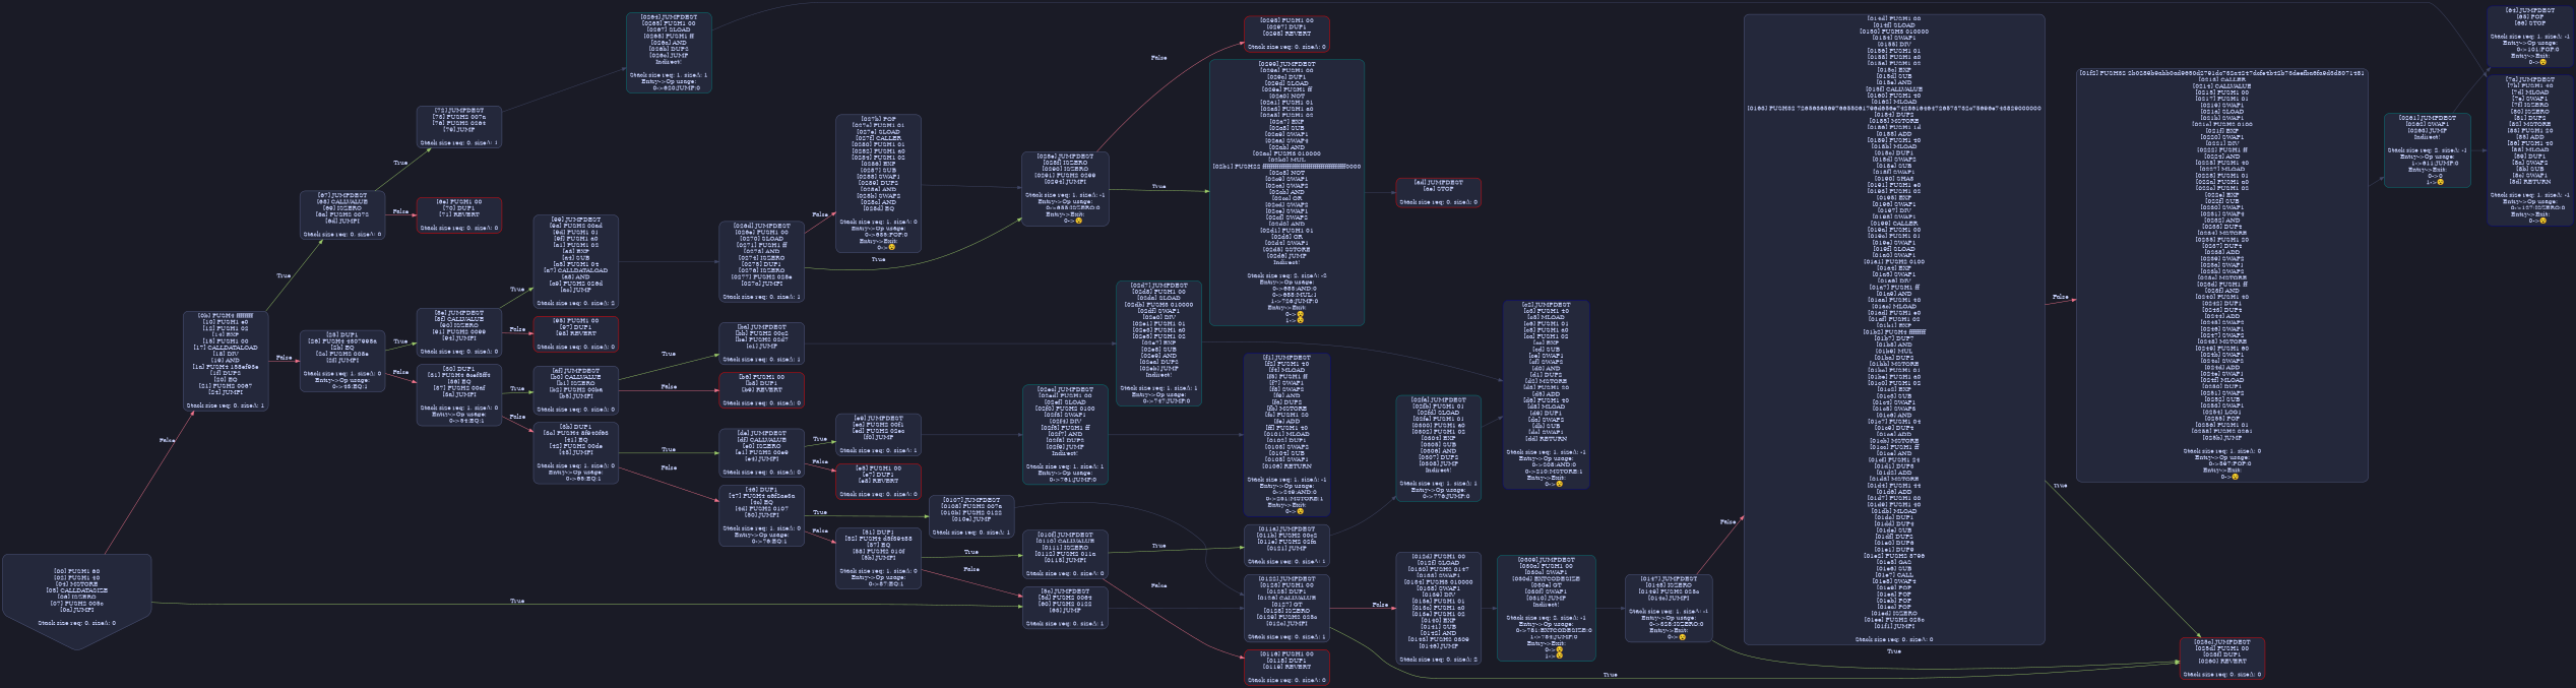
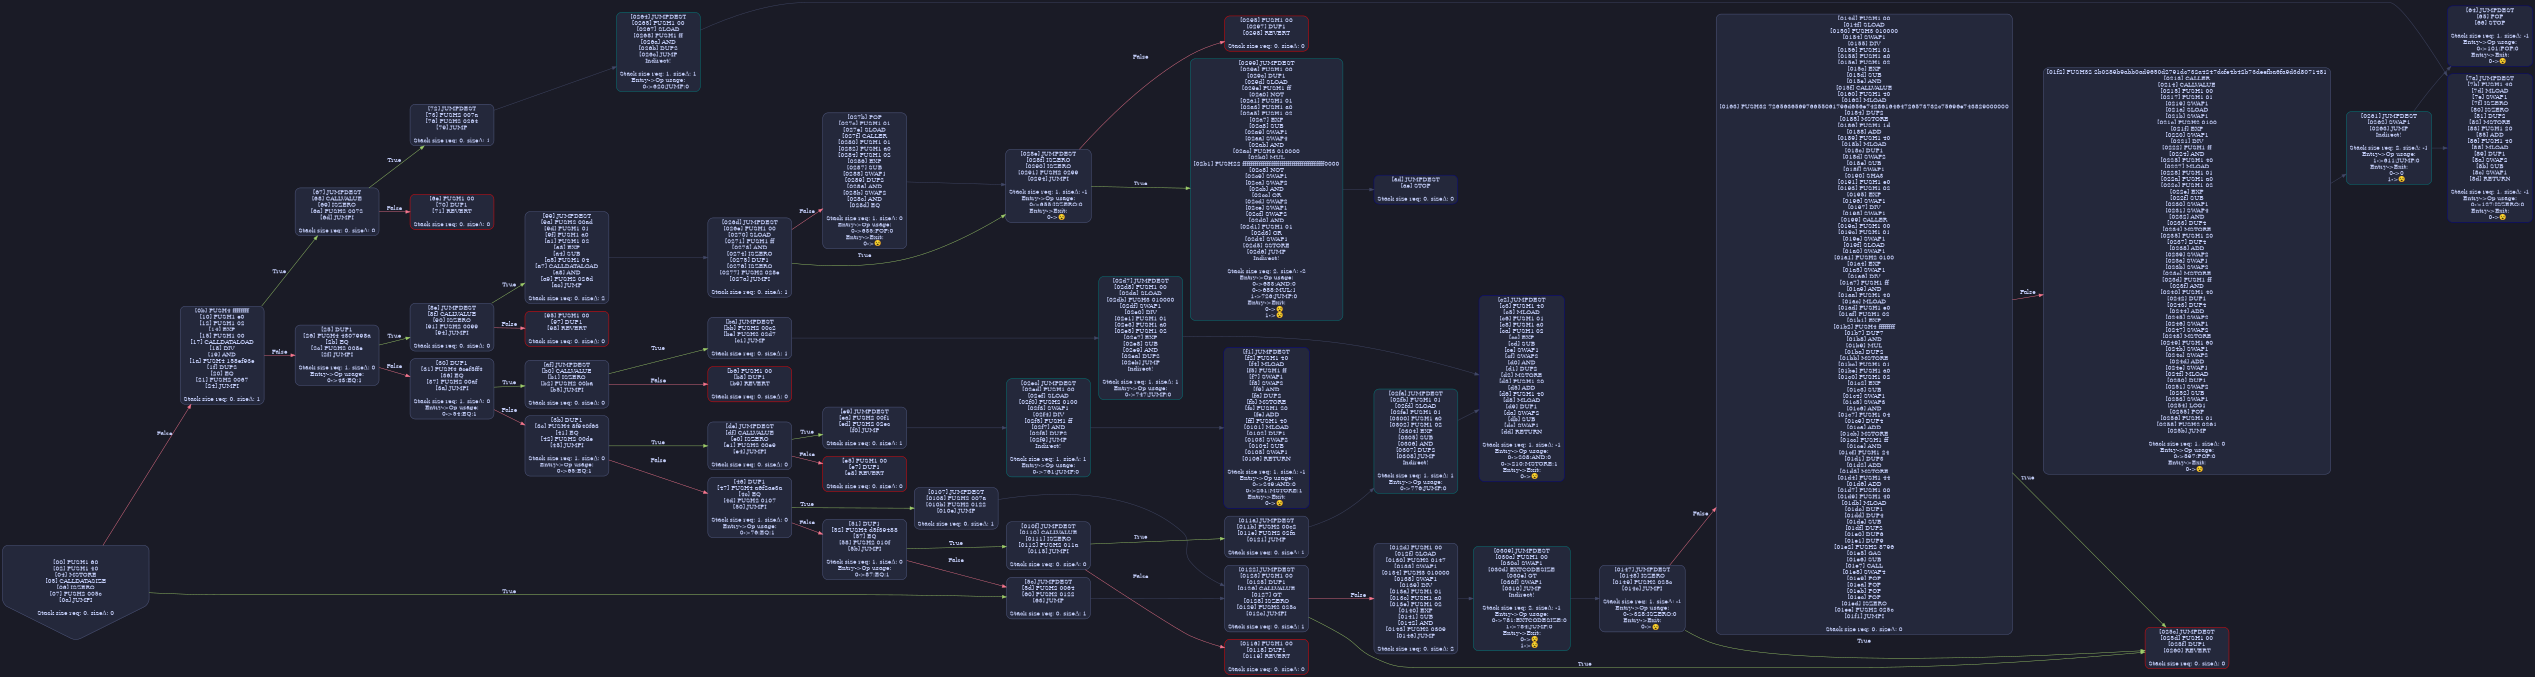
  digraph {
    bgcolor="#1a1b26"
    rankdir=LR
    fontname="DejaVu Serif"
    node [color="#565f89" fillcolor="#24283b" fontcolor="#c0caf5" fontname="DejaVu Serif" shape=box style="filled, rounded"]
    edge [color="#414868" fontcolor="#c0caf5" fontname="DejaVu Serif"]
    n1 [label="[00] PUSH1 60\n[02] PUSH1 40\n[04] MSTORE\n[05] CALLDATASIZE\n[06] ISZERO\n[07] PUSH2 005c\n[0a] JUMPI\n\nStack size req: 0, sizeΔ: 0\n" shape=invhouse]
    n2 [label="[0b] PUSH4 ffffffff\n[10] PUSH1 e0\n[12] PUSH1 02\n[14] EXP\n[15] PUSH1 00\n[17] CALLDATALOAD\n[18] DIV\n[19] AND\n[1a] PUSH4 158ef93e\n[1f] DUP2\n[20] EQ\n[21] PUSH2 0067\n[24] JUMPI\n\nStack size req: 0, sizeΔ: 1\n"]
    n3 [label="[5c] JUMPDEST\n[5d] PUSH2 0064\n[60] PUSH2 0122\n[63] JUMP\n\nStack size req: 0, sizeΔ: 1\n"]
    n4 [label="[25] DUP1\n[26] PUSH4 4307998a\n[2b] EQ\n[2c] PUSH2 008e\n[2f] JUMPI\n\nStack size req: 1, sizeΔ: 0\nEntry->Op usage:\n	0->43:EQ:1\n"]
    n5 [label="[67] JUMPDEST\n[68] CALLVALUE\n[69] ISZERO\n[6a] PUSH2 0072\n[6d] JUMPI\n\nStack size req: 0, sizeΔ: 0\n"]
    n6 [label="[30] DUP1\n[31] PUSH4 6cef5ff4\n[36] EQ\n[37] PUSH2 00af\n[3a] JUMPI\n\nStack size req: 1, sizeΔ: 0\nEntry->Op usage:\n	0->54:EQ:1\n"]
    n7 [label="[8e] JUMPDEST\n[8f] CALLVALUE\n[90] ISZERO\n[91] PUSH2 0099\n[94] JUMPI\n\nStack size req: 0, sizeΔ: 0\n"]
    n8 [label="[3b] DUP1\n[3c] PUSH4 8f940f63\n[41] EQ\n[42] PUSH2 00de\n[45] JUMPI\n\nStack size req: 1, sizeΔ: 0\nEntry->Op usage:\n	0->65:EQ:1\n"]
    n9 [label="[af] JUMPDEST\n[b0] CALLVALUE\n[b1] ISZERO\n[b2] PUSH2 00ba\n[b5] JUMPI\n\nStack size req: 0, sizeΔ: 0\n"]
    n10 [label="[46] DUP1\n[47] PUSH4 a6f2ae3a\n[4c] EQ\n[4d] PUSH2 0107\n[50] JUMPI\n\nStack size req: 1, sizeΔ: 0\nEntry->Op usage:\n	0->76:EQ:1\n"]
    n11 [label="[de] JUMPDEST\n[df] CALLVALUE\n[e0] ISZERO\n[e1] PUSH2 00e9\n[e4] JUMPI\n\nStack size req: 0, sizeΔ: 0\n"]
    n12 [label="[51] DUP1\n[52] PUSH4 d5f39488\n[57] EQ\n[58] PUSH2 010f\n[5b] JUMPI\n\nStack size req: 1, sizeΔ: 0\nEntry->Op usage:\n	0->87:EQ:1\n"]
    n13 [label="[0107] JUMPDEST\n[0108] PUSH2 007a\n[010b] PUSH2 0122\n[010e] JUMP\n\nStack size req: 0, sizeΔ: 1\n"]
    n14 [label="[010f] JUMPDEST\n[0110] CALLVALUE\n[0111] ISZERO\n[0112] PUSH2 011a\n[0115] JUMPI\n\nStack size req: 0, sizeΔ: 0\n"]
    n15 [label="[0122] JUMPDEST\n[0123] PUSH1 00\n[0125] DUP1\n[0126] CALLVALUE\n[0127] GT\n[0128] ISZERO\n[0129] PUSH2 025c\n[012c] JUMPI\n\nStack size req: 0, sizeΔ: 1\n"]
    n16 [color=darkblue label="[64] JUMPDEST\n[65] POP\n[66] STOP\n\nStack size req: 1, sizeΔ: -1\nEntry->Op usage:\n	0->101:POP:0\nEntry->Exit:\n	0->😵\n"]
    n17 [color=red label="[6e] PUSH1 00\n[70] DUP1\n[71] REVERT\n\nStack size req: 0, sizeΔ: 0\n"]
    n18 [label="[72] JUMPDEST\n[73] PUSH2 007a\n[76] PUSH2 0264\n[79] JUMP\n\nStack size req: 0, sizeΔ: 1\n"]
    n19 [color=teal label="[0264] JUMPDEST\n[0265] PUSH1 00\n[0267] SLOAD\n[0268] PUSH1 ff\n[026a] AND\n[026b] DUP2\n[026c] JUMP\nIndirect!\n\nStack size req: 1, sizeΔ: 1\nEntry->Op usage:\n	0->620:JUMP:0\n"]
    n20 [color=darkblue label="[7a] JUMPDEST\n[7b] PUSH1 40\n[7d] MLOAD\n[7e] SWAP1\n[7f] ISZERO\n[80] ISZERO\n[81] DUP2\n[82] MSTORE\n[83] PUSH1 20\n[85] ADD\n[86] PUSH1 40\n[88] MLOAD\n[89] DUP1\n[8a] SWAP2\n[8b] SUB\n[8c] SWAP1\n[8d] RETURN\n\nStack size req: 1, sizeΔ: -1\nEntry->Op usage:\n	0->127:ISZERO:0\nEntry->Exit:\n	0->😵\n"]
    n21 [color=red label="[95] PUSH1 00\n[97] DUP1\n[98] REVERT\n\nStack size req: 0, sizeΔ: 0\n"]
    n22 [label="[99] JUMPDEST\n[9a] PUSH2 00ad\n[9d] PUSH1 01\n[9f] PUSH1 a0\n[a1] PUSH1 02\n[a3] EXP\n[a4] SUB\n[a5] PUSH1 04\n[a7] CALLDATALOAD\n[a8] AND\n[a9] PUSH2 026d\n[ac] JUMP\n\nStack size req: 0, sizeΔ: 2\n"]
    n23 [label="[026d] JUMPDEST\n[026e] PUSH1 00\n[0270] SLOAD\n[0271] PUSH1 ff\n[0273] AND\n[0274] ISZERO\n[0275] DUP1\n[0276] ISZERO\n[0277] PUSH2 028e\n[027a] JUMPI\n\nStack size req: 0, sizeΔ: 1\n"]
-   n24 [color=red label="[ad] JUMPDEST\n[ae] STOP\n\nStack size req: 0, sizeΔ: 0\n"]
+   n24 [color=darkblue label="[ad] JUMPDEST\n[ae] STOP\n\nStack size req: 0, sizeΔ: 0\n"]
    n25 [color=red label="[b6] PUSH1 00\n[b8] DUP1\n[b9] REVERT\n\nStack size req: 0, sizeΔ: 0\n"]
    n26 [label="[ba] JUMPDEST\n[bb] PUSH2 00c2\n[be] PUSH2 02d7\n[c1] JUMP\n\nStack size req: 0, sizeΔ: 1\n"]
    n27 [color=teal label="[02d7] JUMPDEST\n[02d8] PUSH1 00\n[02da] SLOAD\n[02db] PUSH3 010000\n[02df] SWAP1\n[02e0] DIV\n[02e1] PUSH1 01\n[02e3] PUSH1 a0\n[02e5] PUSH1 02\n[02e7] EXP\n[02e8] SUB\n[02e9] AND\n[02ea] DUP2\n[02eb] JUMP\nIndirect!\n\nStack size req: 1, sizeΔ: 1\nEntry->Op usage:\n	0->747:JUMP:0\n"]
    n28 [color=darkblue label="[c2] JUMPDEST\n[c3] PUSH1 40\n[c5] MLOAD\n[c6] PUSH1 01\n[c8] PUSH1 a0\n[ca] PUSH1 02\n[cc] EXP\n[cd] SUB\n[ce] SWAP1\n[cf] SWAP2\n[d0] AND\n[d1] DUP2\n[d2] MSTORE\n[d3] PUSH1 20\n[d5] ADD\n[d6] PUSH1 40\n[d8] MLOAD\n[d9] DUP1\n[da] SWAP2\n[db] SUB\n[dc] SWAP1\n[dd] RETURN\n\nStack size req: 1, sizeΔ: -1\nEntry->Op usage:\n	0->208:AND:0\n	0->210:MSTORE:1\nEntry->Exit:\n	0->😵\n"]
    n29 [color=red label="[e5] PUSH1 00\n[e7] DUP1\n[e8] REVERT\n\nStack size req: 0, sizeΔ: 0\n"]
    n30 [label="[e9] JUMPDEST\n[ea] PUSH2 00f1\n[ed] PUSH2 02ec\n[f0] JUMP\n\nStack size req: 0, sizeΔ: 1\n"]
    n31 [color=teal label="[02ec] JUMPDEST\n[02ed] PUSH1 00\n[02ef] SLOAD\n[02f0] PUSH2 0100\n[02f3] SWAP1\n[02f4] DIV\n[02f5] PUSH1 ff\n[02f7] AND\n[02f8] DUP2\n[02f9] JUMP\nIndirect!\n\nStack size req: 1, sizeΔ: 1\nEntry->Op usage:\n	0->761:JUMP:0\n"]
    n32 [color=darkblue label="[f1] JUMPDEST\n[f2] PUSH1 40\n[f4] MLOAD\n[f5] PUSH1 ff\n[f7] SWAP1\n[f8] SWAP2\n[f9] AND\n[fa] DUP2\n[fb] MSTORE\n[fc] PUSH1 20\n[fe] ADD\n[ff] PUSH1 40\n[0101] MLOAD\n[0102] DUP1\n[0103] SWAP2\n[0104] SUB\n[0105] SWAP1\n[0106] RETURN\n\nStack size req: 1, sizeΔ: -1\nEntry->Op usage:\n	0->249:AND:0\n	0->251:MSTORE:1\nEntry->Exit:\n	0->😵\n"]
    n33 [color=red label="[0116] PUSH1 00\n[0118] DUP1\n[0119] REVERT\n\nStack size req: 0, sizeΔ: 0\n"]
    n34 [label="[011a] JUMPDEST\n[011b] PUSH2 00c2\n[011e] PUSH2 02fa\n[0121] JUMP\n\nStack size req: 0, sizeΔ: 1\n"]
    n35 [color=teal label="[02fa] JUMPDEST\n[02fb] PUSH1 01\n[02fd] SLOAD\n[02fe] PUSH1 01\n[0300] PUSH1 a0\n[0302] PUSH1 02\n[0304] EXP\n[0305] SUB\n[0306] AND\n[0307] DUP2\n[0308] JUMP\nIndirect!\n\nStack size req: 1, sizeΔ: 1\nEntry->Op usage:\n	0->776:JUMP:0\n"]
    n36 [label="[012d] PUSH1 00\n[012f] SLOAD\n[0130] PUSH2 0147\n[0133] SWAP1\n[0134] PUSH3 010000\n[0138] SWAP1\n[0139] DIV\n[013a] PUSH1 01\n[013c] PUSH1 a0\n[013e] PUSH1 02\n[0140] EXP\n[0141] SUB\n[0142] AND\n[0143] PUSH2 0309\n[0146] JUMP\n\nStack size req: 0, sizeΔ: 2\n"]
    n37 [color=red label="[025c] JUMPDEST\n[025d] PUSH1 00\n[025f] DUP1\n[0260] REVERT\n\nStack size req: 0, sizeΔ: 0\n"]
    n38 [color=teal label="[0309] JUMPDEST\n[030a] PUSH1 00\n[030c] SWAP1\n[030d] EXTCODESIZE\n[030e] GT\n[030f] SWAP1\n[0310] JUMP\nIndirect!\n\nStack size req: 2, sizeΔ: -1\nEntry->Op usage:\n	0->781:EXTCODESIZE:0\n	1->784:JUMP:0\nEntry->Exit:\n	0->😵\n	1->😵\n"]
    n39 [label="[0147] JUMPDEST\n[0148] ISZERO\n[0149] PUSH2 025c\n[014c] JUMPI\n\nStack size req: 1, sizeΔ: -1\nEntry->Op usage:\n	0->328:ISZERO:0\nEntry->Exit:\n	0->😵\n"]
    n40 [label="[014d] PUSH1 00\n[014f] SLOAD\n[0150] PUSH3 010000\n[0154] SWAP1\n[0155] DIV\n[0156] PUSH1 01\n[0158] PUSH1 a0\n[015a] PUSH1 02\n[015c] EXP\n[015d] SUB\n[015e] AND\n[015f] CALLVALUE\n[0160] PUSH1 40\n[0162] MLOAD\n[0163] PUSH32 726563656976655061796d656e7428616464726573732c75696e743829000000\n[0184] DUP2\n[0185] MSTORE\n[0186] PUSH1 1d\n[0188] ADD\n[0189] PUSH1 40\n[018b] MLOAD\n[018c] DUP1\n[018d] SWAP2\n[018e] SUB\n[018f] SWAP1\n[0190] SHA3\n[0191] PUSH1 e0\n[0193] PUSH1 02\n[0195] EXP\n[0196] SWAP1\n[0197] DIV\n[0198] SWAP1\n[0199] CALLER\n[019a] PUSH1 00\n[019c] PUSH1 01\n[019e] SWAP1\n[019f] SLOAD\n[01a0] SWAP1\n[01a1] PUSH2 0100\n[01a4] EXP\n[01a5] SWAP1\n[01a6] DIV\n[01a7] PUSH1 ff\n[01a9] AND\n[01aa] PUSH1 40\n[01ac] MLOAD\n[01ad] PUSH1 e0\n[01af] PUSH1 02\n[01b1] EXP\n[01b2] PUSH4 ffffffff\n[01b7] DUP7\n[01b8] AND\n[01b9] MUL\n[01ba] DUP2\n[01bb] MSTORE\n[01bc] PUSH1 01\n[01be] PUSH1 a0\n[01c0] PUSH1 02\n[01c2] EXP\n[01c3] SUB\n[01c4] SWAP1\n[01c5] SWAP3\n[01c6] AND\n[01c7] PUSH1 04\n[01c9] DUP4\n[01ca] ADD\n[01cb] MSTORE\n[01cc] PUSH1 ff\n[01ce] AND\n[01cf] PUSH1 24\n[01d1] DUP3\n[01d2] ADD\n[01d3] MSTORE\n[01d4] PUSH1 44\n[01d6] ADD\n[01d7] PUSH1 00\n[01d9] PUSH1 40\n[01db] MLOAD\n[01dc] DUP1\n[01dd] DUP4\n[01de] SUB\n[01df] DUP2\n[01e0] DUP6\n[01e1] DUP9\n[01e2] PUSH2 8796\n[01e5] GAS\n[01e6] SUB\n[01e7] CALL\n[01e8] SWAP4\n[01e9] POP\n[01ea] POP\n[01eb] POP\n[01ec] POP\n[01ed] ISZERO\n[01ee] PUSH2 025c\n[01f1] JUMPI\n\nStack size req: 0, sizeΔ: 0\n"]
    n41 [label="[01f2] PUSH32 2b0289b9abb0ad9650d2791dc732a4247dcfe4b42b73deefba6fa9d3d8071481\n[0213] CALLER\n[0214] CALLVALUE\n[0215] PUSH1 00\n[0217] PUSH1 01\n[0219] SWAP1\n[021a] SLOAD\n[021b] SWAP1\n[021c] PUSH2 0100\n[021f] EXP\n[0220] SWAP1\n[0221] DIV\n[0222] PUSH1 ff\n[0224] AND\n[0225] PUSH1 40\n[0227] MLOAD\n[0228] PUSH1 01\n[022a] PUSH1 a0\n[022c] PUSH1 02\n[022e] EXP\n[022f] SUB\n[0230] SWAP1\n[0231] SWAP4\n[0232] AND\n[0233] DUP4\n[0234] MSTORE\n[0235] PUSH1 20\n[0237] DUP4\n[0238] ADD\n[0239] SWAP2\n[023a] SWAP1\n[023b] SWAP2\n[023c] MSTORE\n[023d] PUSH1 ff\n[023f] AND\n[0240] PUSH1 40\n[0242] DUP1\n[0243] DUP4\n[0244] ADD\n[0245] SWAP2\n[0246] SWAP1\n[0247] SWAP2\n[0248] MSTORE\n[0249] PUSH1 60\n[024b] SWAP1\n[024c] SWAP2\n[024d] ADD\n[024e] SWAP1\n[024f] MLOAD\n[0250] DUP1\n[0251] SWAP2\n[0252] SUB\n[0253] SWAP1\n[0254] LOG1\n[0255] POP\n[0256] PUSH1 01\n[0258] PUSH2 0261\n[025b] JUMP\n\nStack size req: 1, sizeΔ: 0\nEntry->Op usage:\n	0->597:POP:0\nEntry->Exit:\n	0->😵\n"]
    n42 [color=teal label="[0261] JUMPDEST\n[0262] SWAP1\n[0263] JUMP\nIndirect!\n\nStack size req: 2, sizeΔ: -1\nEntry->Op usage:\n	1->611:JUMP:0\nEntry->Exit:\n	0->0\n	1->😵\n"]
    n43 [label="[027b] POP\n[027c] PUSH1 01\n[027e] SLOAD\n[027f] CALLER\n[0280] PUSH1 01\n[0282] PUSH1 a0\n[0284] PUSH1 02\n[0286] EXP\n[0287] SUB\n[0288] SWAP1\n[0289] DUP2\n[028a] AND\n[028b] SWAP2\n[028c] AND\n[028d] EQ\n\nStack size req: 1, sizeΔ: 0\nEntry->Op usage:\n	0->635:POP:0\nEntry->Exit:\n	0->😵\n"]
    n44 [label="[028e] JUMPDEST\n[028f] ISZERO\n[0290] ISZERO\n[0291] PUSH2 0299\n[0294] JUMPI\n\nStack size req: 1, sizeΔ: -1\nEntry->Op usage:\n	0->655:ISZERO:0\nEntry->Exit:\n	0->😵\n"]
    n45 [color=red label="[0295] PUSH1 00\n[0297] DUP1\n[0298] REVERT\n\nStack size req: 0, sizeΔ: 0\n"]
    n46 [color=teal label="[0299] JUMPDEST\n[029a] PUSH1 00\n[029c] DUP1\n[029d] SLOAD\n[029e] PUSH1 ff\n[02a0] NOT\n[02a1] PUSH1 01\n[02a3] PUSH1 a0\n[02a5] PUSH1 02\n[02a7] EXP\n[02a8] SUB\n[02a9] SWAP1\n[02aa] SWAP4\n[02ab] AND\n[02ac] PUSH3 010000\n[02b0] MUL\n[02b1] PUSH22 ffffffffffffffffffffffffffffffffffffffff0000\n[02c8] NOT\n[02c9] SWAP1\n[02ca] SWAP2\n[02cb] AND\n[02cc] OR\n[02cd] SWAP2\n[02ce] SWAP1\n[02cf] SWAP2\n[02d0] AND\n[02d1] PUSH1 01\n[02d3] OR\n[02d4] SWAP1\n[02d5] SSTORE\n[02d6] JUMP\nIndirect!\n\nStack size req: 2, sizeΔ: -2\nEntry->Op usage:\n	0->683:AND:0\n	0->688:MUL:1\n	1->726:JUMP:0\nEntry->Exit:\n	0->😵\n	1->😵\n"]
    n1 -> n2 [color="#f7768e" label=False]
    n1 -> n3 [color="#9ece6a" label=True]
    n2 -> n4 [color="#f7768e" label=False]
    n2 -> n5 [color="#9ece6a" label=True]
    n3 -> n15
    n4 -> n6 [color="#f7768e" label=False]
    n4 -> n7 [color="#9ece6a" label=True]
    n5 -> n17 [color="#f7768e" label=False]
    n5 -> n18 [color="#9ece6a" label=True]
    n6 -> n8 [color="#f7768e" label=False]
    n6 -> n9 [color="#9ece6a" label=True]
    n7 -> n21 [color="#f7768e" label=False]
    n7 -> n22 [color="#9ece6a" label=True]
    n8 -> n10 [color="#f7768e" label=False]
    n8 -> n11 [color="#9ece6a" label=True]
    n9 -> n25 [color="#f7768e" label=False]
    n9 -> n26 [color="#9ece6a" label=True]
    n10 -> n12 [color="#f7768e" label=False]
    n10 -> n13 [color="#9ece6a" label=True]
    n11 -> n29 [color="#f7768e" label=False]
    n11 -> n30 [color="#9ece6a" label=True]
    n12 -> n3 [color="#f7768e" label=False]
    n12 -> n14 [color="#9ece6a" label=True]
    n13 -> n15
    n14 -> n33 [color="#f7768e" label=False]
    n14 -> n34 [color="#9ece6a" label=True]
    n15 -> n36 [color="#f7768e" label=False]
    n15 -> n37 [color="#9ece6a" label=True]
    n18 -> n19
    n19 -> n20
    n22 -> n23
    n23 -> n43 [color="#f7768e" label=False]
    n23 -> n44 [color="#9ece6a" label=True]
    n26 -> n27
    n27 -> n28
    n30 -> n31
    n31 -> n32
    n34 -> n35
    n35 -> n28
    n36 -> n38
    n38 -> n39
    n39 -> n37 [color="#9ece6a" label=True]
    n39 -> n40 [color="#f7768e" label=False]
    n40 -> n37 [color="#9ece6a" label=True]
    n40 -> n41 [color="#f7768e" label=False]
    n41 -> n42
    n42 -> n16
    n42 -> n20
    n43 -> n44
    n44 -> n45 [color="#f7768e" label=False]
    n44 -> n46 [color="#9ece6a" label=True]
    n46 -> n24
  }
